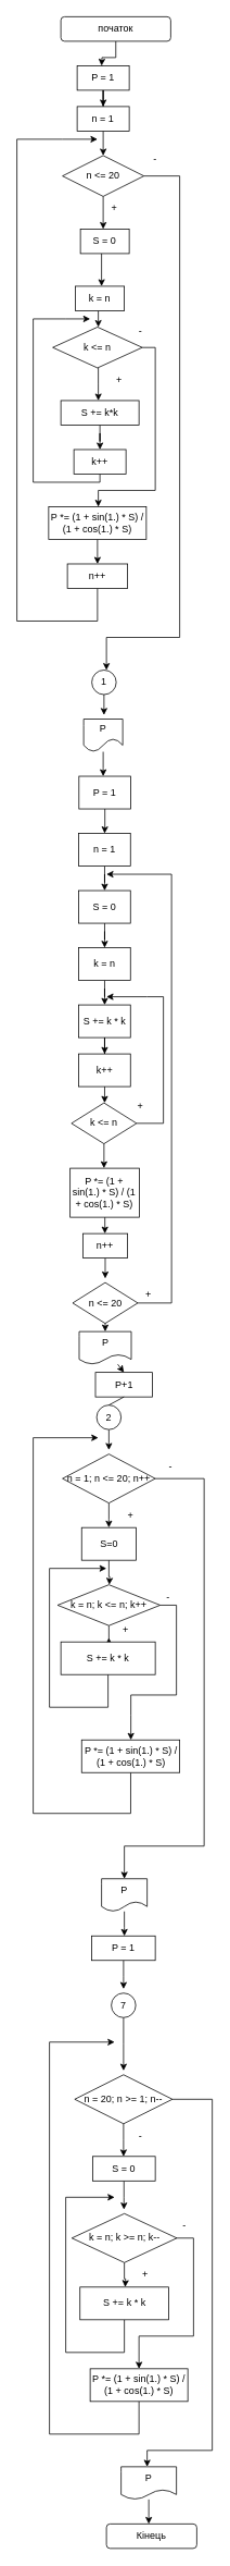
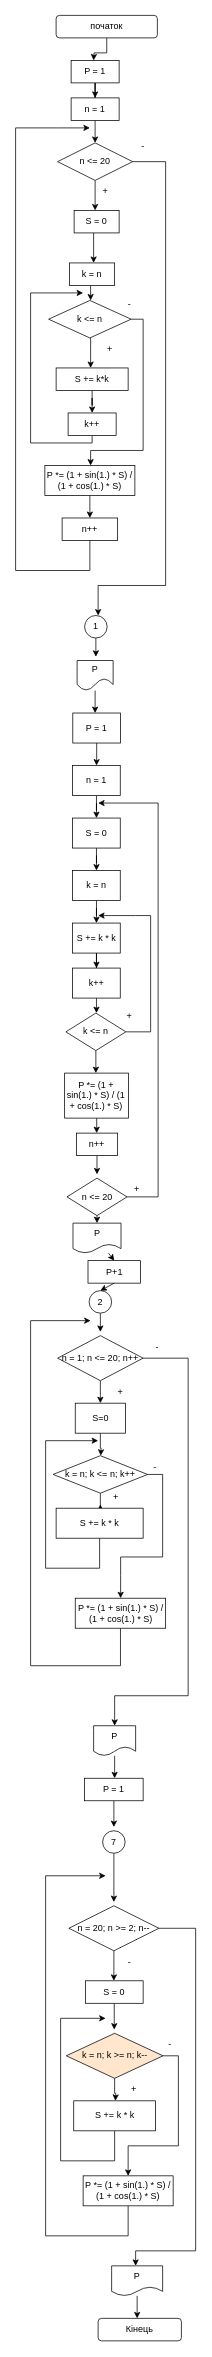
  <mxCell id="0" />
  <mxCell id="1" parent="0" />
  <mxCell id="2" style="edgeStyle=orthogonalEdgeStyle;rounded=0;orthogonalLoop=1;jettySize=auto;html=1;" parent="1" source="3" edge="1"><mxGeometry relative="1" as="geometry"><mxPoint x="124" y="80" as="targetPoint" /></mxGeometry></mxCell>
  <mxCell id="3" value="початок" style="rounded=1;whiteSpace=wrap;html=1;" parent="1" vertex="1"><mxGeometry x="74" y="20" width="135" height="30" as="geometry" /></mxCell>
  <mxCell id="4" style="edgeStyle=orthogonalEdgeStyle;rounded=0;orthogonalLoop=1;jettySize=auto;html=1;" parent="1" source="6" target="8" edge="1"><mxGeometry relative="1" as="geometry" /></mxCell>
  <mxCell id="5" style="edgeStyle=orthogonalEdgeStyle;rounded=0;orthogonalLoop=1;jettySize=auto;html=1;exitX=0.5;exitY=0;exitDx=0;exitDy=0;" parent="1" source="6" edge="1"><mxGeometry relative="1" as="geometry"><mxPoint x="124" y="105" as="targetPoint" /></mxGeometry></mxCell>
  <mxCell id="6" value="P = 1" style="rounded=0;whiteSpace=wrap;html=1;" parent="1" vertex="1"><mxGeometry x="94" y="80" width="64" height="30" as="geometry" /></mxCell>
  <mxCell id="7" style="edgeStyle=orthogonalEdgeStyle;rounded=0;orthogonalLoop=1;jettySize=auto;html=1;" parent="1" source="8" edge="1"><mxGeometry relative="1" as="geometry"><mxPoint x="126" y="190" as="targetPoint" /><Array as="points"><mxPoint x="126" y="190" /><mxPoint x="126" y="190" /></Array></mxGeometry></mxCell>
  <mxCell id="8" value="n = 1" style="rounded=0;whiteSpace=wrap;html=1;" parent="1" vertex="1"><mxGeometry x="94" y="130" width="64" height="30" as="geometry" /></mxCell>
  <mxCell id="9" style="edgeStyle=orthogonalEdgeStyle;rounded=0;orthogonalLoop=1;jettySize=auto;html=1;" parent="1" source="11" edge="1"><mxGeometry relative="1" as="geometry"><mxPoint x="126" y="280" as="targetPoint" /><Array as="points"><mxPoint x="126" y="280" /></Array></mxGeometry></mxCell>
  <mxCell id="10" style="edgeStyle=orthogonalEdgeStyle;rounded=0;orthogonalLoop=1;jettySize=auto;html=1;" edge="1" parent="1" source="11"><mxGeometry relative="1" as="geometry"><mxPoint x="130" y="820" as="targetPoint" /><Array as="points"><mxPoint x="220" y="215" /><mxPoint x="220" y="780" /><mxPoint x="130" y="780" /></Array></mxGeometry></mxCell>
  <mxCell id="11" value="n &amp;lt;= 20" style="rhombus;whiteSpace=wrap;html=1;" parent="1" vertex="1"><mxGeometry x="76" y="190" width="100" height="50" as="geometry" /></mxCell>
  <mxCell id="12" style="edgeStyle=orthogonalEdgeStyle;rounded=0;orthogonalLoop=1;jettySize=auto;html=1;" parent="1" source="13" edge="1"><mxGeometry relative="1" as="geometry"><mxPoint x="124" y="350" as="targetPoint" /><Array as="points"><mxPoint x="124" y="350" /></Array></mxGeometry></mxCell>
  <mxCell id="13" value="S = 0" style="rounded=0;whiteSpace=wrap;html=1;" parent="1" vertex="1"><mxGeometry x="98" y="280" width="60" height="30" as="geometry" /></mxCell>
  <mxCell id="14" style="edgeStyle=orthogonalEdgeStyle;rounded=0;orthogonalLoop=1;jettySize=auto;html=1;" parent="1" source="15" edge="1"><mxGeometry relative="1" as="geometry"><mxPoint x="120" y="400" as="targetPoint" /><Array as="points"><mxPoint x="120" y="380" /><mxPoint x="120" y="380" /></Array></mxGeometry></mxCell>
  <mxCell id="15" value="k = n" style="rounded=0;whiteSpace=wrap;html=1;" parent="1" vertex="1"><mxGeometry x="92" y="350" width="60" height="30" as="geometry" /></mxCell>
  <mxCell id="16" style="edgeStyle=orthogonalEdgeStyle;rounded=0;orthogonalLoop=1;jettySize=auto;html=1;" parent="1" source="18" edge="1"><mxGeometry relative="1" as="geometry"><mxPoint x="120" y="490" as="targetPoint" /><Array as="points"><mxPoint x="120" y="470" /><mxPoint x="120" y="470" /></Array></mxGeometry></mxCell>
  <mxCell id="17" style="edgeStyle=orthogonalEdgeStyle;rounded=0;orthogonalLoop=1;jettySize=auto;html=1;" parent="1" source="18" edge="1"><mxGeometry relative="1" as="geometry"><mxPoint x="120" y="620" as="targetPoint" /><Array as="points"><mxPoint x="190" y="425" /><mxPoint x="190" y="600" /><mxPoint x="120" y="600" /></Array></mxGeometry></mxCell>
  <mxCell id="18" value="k &amp;lt;= n" style="rhombus;whiteSpace=wrap;html=1;" parent="1" vertex="1"><mxGeometry x="64" y="400" width="110" height="50" as="geometry" /></mxCell>
  <mxCell id="19" style="edgeStyle=orthogonalEdgeStyle;rounded=0;orthogonalLoop=1;jettySize=auto;html=1;" parent="1" source="20" target="22" edge="1"><mxGeometry relative="1" as="geometry" /></mxCell>
  <mxCell id="20" value="S += k*k" style="rounded=0;whiteSpace=wrap;html=1;" parent="1" vertex="1"><mxGeometry x="74" y="490" width="96" height="30" as="geometry" /></mxCell>
  <mxCell id="21" style="edgeStyle=orthogonalEdgeStyle;rounded=0;orthogonalLoop=1;jettySize=auto;html=1;" parent="1" source="22" edge="1"><mxGeometry relative="1" as="geometry"><mxPoint x="110" y="390" as="targetPoint" /><Array as="points"><mxPoint x="122" y="590" /><mxPoint x="40" y="590" /><mxPoint x="40" y="390" /><mxPoint x="80" y="390" /></Array></mxGeometry></mxCell>
  <mxCell id="22" value="k++" style="rounded=0;whiteSpace=wrap;html=1;" parent="1" vertex="1"><mxGeometry x="90" y="550" width="64" height="30" as="geometry" /></mxCell>
  <mxCell id="23" style="edgeStyle=orthogonalEdgeStyle;rounded=0;orthogonalLoop=1;jettySize=auto;html=1;" parent="1" source="24" target="26" edge="1"><mxGeometry relative="1" as="geometry"><mxPoint x="119" y="690" as="targetPoint" /><Array as="points"><mxPoint x="119" y="660" /><mxPoint x="119" y="660" /></Array></mxGeometry></mxCell>
  <mxCell id="24" value="P *= (1 + sin(1.) * S) / (1 + cos(1.) * S)" style="rounded=0;whiteSpace=wrap;html=1;" parent="1" vertex="1"><mxGeometry x="59" y="620" width="120" height="40" as="geometry" /></mxCell>
  <mxCell id="25" style="edgeStyle=orthogonalEdgeStyle;rounded=0;orthogonalLoop=1;jettySize=auto;html=1;" parent="1" source="26" edge="1"><mxGeometry relative="1" as="geometry"><mxPoint x="119" y="170" as="targetPoint" /><Array as="points"><mxPoint x="119" y="760" /><mxPoint x="20" y="760" /><mxPoint x="20" y="170" /><mxPoint x="76" y="170" /></Array></mxGeometry></mxCell>
  <mxCell id="26" value="n++" style="rounded=0;whiteSpace=wrap;html=1;" parent="1" vertex="1"><mxGeometry x="82" y="690" width="74" height="30" as="geometry" /></mxCell>
  <mxCell id="27" style="edgeStyle=orthogonalEdgeStyle;rounded=0;orthogonalLoop=1;jettySize=auto;html=1;" edge="1" parent="1" source="28"><mxGeometry relative="1" as="geometry"><mxPoint x="127" y="875" as="targetPoint" /></mxGeometry></mxCell>
  <mxCell id="28" value="1" style="ellipse;whiteSpace=wrap;html=1;aspect=fixed;" vertex="1" parent="1"><mxGeometry x="112" y="820" width="30" height="30" as="geometry" /></mxCell>
  <mxCell id="29" style="edgeStyle=orthogonalEdgeStyle;rounded=0;orthogonalLoop=1;jettySize=auto;html=1;" edge="1" parent="1" source="30"><mxGeometry relative="1" as="geometry"><mxPoint x="126" y="950" as="targetPoint" /></mxGeometry></mxCell>
  <mxCell id="30" value="P" style="shape=document;whiteSpace=wrap;html=1;boundedLbl=1;size=0.4;" vertex="1" parent="1"><mxGeometry x="102" y="880" width="48" height="40" as="geometry" /></mxCell>
  <mxCell id="31" style="edgeStyle=orthogonalEdgeStyle;rounded=0;orthogonalLoop=1;jettySize=auto;html=1;" edge="1" parent="1" source="32" target="34"><mxGeometry relative="1" as="geometry" /></mxCell>
  <mxCell id="32" value="P = 1" style="rounded=0;whiteSpace=wrap;html=1;" vertex="1" parent="1"><mxGeometry x="96.25" y="950" width="63.5" height="40" as="geometry" /></mxCell>
  <mxCell id="33" style="edgeStyle=orthogonalEdgeStyle;rounded=0;orthogonalLoop=1;jettySize=auto;html=1;" edge="1" parent="1" source="34" target="36"><mxGeometry relative="1" as="geometry" /></mxCell>
  <mxCell id="34" value="n = 1" style="rounded=0;whiteSpace=wrap;html=1;" vertex="1" parent="1"><mxGeometry x="96" y="1020" width="63.5" height="40" as="geometry" /></mxCell>
  <mxCell id="35" style="edgeStyle=orthogonalEdgeStyle;rounded=0;orthogonalLoop=1;jettySize=auto;html=1;" edge="1" parent="1" source="36" target="38"><mxGeometry relative="1" as="geometry" /></mxCell>
  <mxCell id="36" value="S = 0" style="rounded=0;whiteSpace=wrap;html=1;" vertex="1" parent="1"><mxGeometry x="96" y="1090" width="63.5" height="40" as="geometry" /></mxCell>
  <mxCell id="37" style="edgeStyle=orthogonalEdgeStyle;rounded=0;orthogonalLoop=1;jettySize=auto;html=1;" edge="1" parent="1" source="38" target="40"><mxGeometry relative="1" as="geometry" /></mxCell>
  <mxCell id="38" value="k = n" style="rounded=0;whiteSpace=wrap;html=1;" vertex="1" parent="1"><mxGeometry x="96" y="1160" width="63.5" height="40" as="geometry" /></mxCell>
  <mxCell id="39" style="edgeStyle=orthogonalEdgeStyle;rounded=0;orthogonalLoop=1;jettySize=auto;html=1;" edge="1" parent="1" source="40" target="42"><mxGeometry relative="1" as="geometry" /></mxCell>
  <mxCell id="40" value="S += k * k" style="rounded=0;whiteSpace=wrap;html=1;" vertex="1" parent="1"><mxGeometry x="96" y="1230" width="63.5" height="40" as="geometry" /></mxCell>
  <mxCell id="41" style="edgeStyle=orthogonalEdgeStyle;rounded=0;orthogonalLoop=1;jettySize=auto;html=1;" edge="1" parent="1" source="42"><mxGeometry relative="1" as="geometry"><mxPoint x="127.8" y="1350" as="targetPoint" /></mxGeometry></mxCell>
  <mxCell id="42" value="k++" style="rounded=0;whiteSpace=wrap;html=1;" vertex="1" parent="1"><mxGeometry x="96" y="1290" width="63.5" height="40" as="geometry" /></mxCell>
  <mxCell id="43" style="edgeStyle=orthogonalEdgeStyle;rounded=0;orthogonalLoop=1;jettySize=auto;html=1;" edge="1" parent="1" source="45"><mxGeometry relative="1" as="geometry"><mxPoint x="130" y="1220" as="targetPoint" /><Array as="points"><mxPoint x="200" y="1375" /><mxPoint x="200" y="1220" /><mxPoint x="180" y="1220" /></Array></mxGeometry></mxCell>
  <mxCell id="44" style="edgeStyle=orthogonalEdgeStyle;rounded=0;orthogonalLoop=1;jettySize=auto;html=1;" edge="1" parent="1" source="45" target="52"><mxGeometry relative="1" as="geometry"><mxPoint x="127" y="1440" as="targetPoint" /><Array as="points"><mxPoint x="127" y="1440" /></Array></mxGeometry></mxCell>
  <mxCell id="45" value="k &amp;lt;= n" style="rhombus;whiteSpace=wrap;html=1;" vertex="1" parent="1"><mxGeometry x="87" y="1350" width="80" height="50" as="geometry" /></mxCell>
  <mxCell id="46" value="+" style="text;html=1;strokeColor=none;fillColor=none;align=center;verticalAlign=middle;whiteSpace=wrap;rounded=0;" vertex="1" parent="1"><mxGeometry x="142" y="1340" width="60" height="30" as="geometry" /></mxCell>
  <mxCell id="47" value="-" style="text;html=1;strokeColor=none;fillColor=none;align=center;verticalAlign=middle;whiteSpace=wrap;rounded=0;" vertex="1" parent="1"><mxGeometry x="142" y="390" width="60" height="30" as="geometry" /></mxCell>
  <mxCell id="48" value="-" style="text;html=1;strokeColor=none;fillColor=none;align=center;verticalAlign=middle;whiteSpace=wrap;rounded=0;" vertex="1" parent="1"><mxGeometry x="159.5" y="180" width="60" height="30" as="geometry" /></mxCell>
  <mxCell id="49" value="+" style="text;html=1;strokeColor=none;fillColor=none;align=center;verticalAlign=middle;whiteSpace=wrap;rounded=0;" vertex="1" parent="1"><mxGeometry x="110" y="240" width="60" height="30" as="geometry" /></mxCell>
  <mxCell id="50" value="+" style="text;html=1;strokeColor=none;fillColor=none;align=center;verticalAlign=middle;whiteSpace=wrap;rounded=0;" vertex="1" parent="1"><mxGeometry x="116" y="450" width="60" height="30" as="geometry" /></mxCell>
  <mxCell id="51" style="edgeStyle=orthogonalEdgeStyle;rounded=0;orthogonalLoop=1;jettySize=auto;html=1;" edge="1" parent="1" source="52" target="54"><mxGeometry relative="1" as="geometry" /></mxCell>
  <mxCell id="52" value="P *= (1 + sin(1.) * S) / (1 + cos(1.) * S)" style="rounded=0;whiteSpace=wrap;html=1;" vertex="1" parent="1"><mxGeometry x="85.38" y="1430" width="85.25" height="60" as="geometry" /></mxCell>
  <mxCell id="53" style="edgeStyle=orthogonalEdgeStyle;rounded=0;orthogonalLoop=1;jettySize=auto;html=1;" edge="1" parent="1" source="54"><mxGeometry relative="1" as="geometry"><mxPoint x="128.5" y="1565" as="targetPoint" /></mxGeometry></mxCell>
  <mxCell id="54" value="n++" style="rounded=0;whiteSpace=wrap;html=1;" vertex="1" parent="1"><mxGeometry x="101" y="1510" width="55" height="30" as="geometry" /></mxCell>
  <mxCell id="55" style="edgeStyle=orthogonalEdgeStyle;rounded=0;orthogonalLoop=1;jettySize=auto;html=1;" edge="1" parent="1" source="56"><mxGeometry relative="1" as="geometry"><mxPoint x="130" y="1070" as="targetPoint" /><Array as="points"><mxPoint x="210" y="1595" /><mxPoint x="210" y="1070" /></Array></mxGeometry></mxCell>
  <mxCell id="56" value="n &amp;lt;= 20" style="rhombus;whiteSpace=wrap;html=1;" vertex="1" parent="1"><mxGeometry x="88.5" y="1570" width="80" height="50" as="geometry" /></mxCell>
  <mxCell id="57" value="+" style="text;html=1;strokeColor=none;fillColor=none;align=center;verticalAlign=middle;whiteSpace=wrap;rounded=0;" vertex="1" parent="1"><mxGeometry x="152" y="1570" width="60" height="30" as="geometry" /></mxCell>
  <mxCell id="58" value="P" style="shape=document;whiteSpace=wrap;html=1;boundedLbl=1;" vertex="1" parent="1"><mxGeometry x="96.5" y="1630" width="64" height="40" as="geometry" /></mxCell>
  <mxCell id="59" style="edgeStyle=orthogonalEdgeStyle;rounded=0;orthogonalLoop=1;jettySize=auto;html=1;" edge="1" parent="1" source="60"><mxGeometry relative="1" as="geometry"><mxPoint x="133" y="1775" as="targetPoint" /></mxGeometry></mxCell>
  <mxCell id="60" value="2" style="ellipse;whiteSpace=wrap;html=1;aspect=fixed;" vertex="1" parent="1"><mxGeometry x="118" y="1720" width="30" height="30" as="geometry" /></mxCell>
  <mxCell id="61" style="edgeStyle=orthogonalEdgeStyle;rounded=0;orthogonalLoop=1;jettySize=auto;html=1;" edge="1" parent="1" source="63"><mxGeometry relative="1" as="geometry"><mxPoint x="133" y="1870" as="targetPoint" /></mxGeometry></mxCell>
  <mxCell id="62" style="edgeStyle=orthogonalEdgeStyle;rounded=0;orthogonalLoop=1;jettySize=auto;html=1;" edge="1" parent="1" source="63" target="78"><mxGeometry relative="1" as="geometry"><mxPoint x="170" y="2290" as="targetPoint" /><Array as="points"><mxPoint x="250" y="1810" /><mxPoint x="250" y="2260" /></Array></mxGeometry></mxCell>
  <mxCell id="63" value="n = 1; n &amp;lt;= 20; n++" style="rhombus;whiteSpace=wrap;html=1;" vertex="1" parent="1"><mxGeometry x="76" y="1780" width="114" height="60" as="geometry" /></mxCell>
  <mxCell id="64" style="edgeStyle=orthogonalEdgeStyle;rounded=0;orthogonalLoop=1;jettySize=auto;html=1;" edge="1" parent="1" source="65"><mxGeometry relative="1" as="geometry"><mxPoint x="133.5" y="1940" as="targetPoint" /></mxGeometry></mxCell>
  <mxCell id="65" value="S=0" style="rounded=0;whiteSpace=wrap;html=1;" vertex="1" parent="1"><mxGeometry x="99.5" y="1870" width="67" height="40" as="geometry" /></mxCell>
  <mxCell id="66" style="edgeStyle=orthogonalEdgeStyle;rounded=0;orthogonalLoop=1;jettySize=auto;html=1;" edge="1" parent="1" source="68"><mxGeometry relative="1" as="geometry"><mxPoint x="133" y="2005" as="targetPoint" /></mxGeometry></mxCell>
  <mxCell id="67" style="edgeStyle=orthogonalEdgeStyle;rounded=0;orthogonalLoop=1;jettySize=auto;html=1;" edge="1" parent="1" source="68" target="73"><mxGeometry relative="1" as="geometry"><mxPoint x="160" y="2120" as="targetPoint" /><Array as="points"><mxPoint x="216" y="1965" /><mxPoint x="216" y="2075" /><mxPoint x="160" y="2075" /><mxPoint x="160" y="2100" /></Array></mxGeometry></mxCell>
  <mxCell id="68" value="k = n; k &amp;lt;= n; k++" style="rhombus;whiteSpace=wrap;html=1;" vertex="1" parent="1"><mxGeometry x="70" y="1940" width="126" height="50" as="geometry" /></mxCell>
  <mxCell id="69" style="edgeStyle=orthogonalEdgeStyle;rounded=0;orthogonalLoop=1;jettySize=auto;html=1;" edge="1" parent="1" source="70"><mxGeometry relative="1" as="geometry"><mxPoint x="130" y="1920" as="targetPoint" /><Array as="points"><mxPoint x="132" y="2090" /><mxPoint x="60" y="2090" /><mxPoint x="60" y="1920" /></Array></mxGeometry></mxCell>
  <mxCell id="70" value="S += k * k" style="rounded=0;whiteSpace=wrap;html=1;" vertex="1" parent="1"><mxGeometry x="74" y="2010" width="116" height="40" as="geometry" /></mxCell>
  <mxCell id="71" value="+" style="text;html=1;strokeColor=none;fillColor=none;align=center;verticalAlign=middle;whiteSpace=wrap;rounded=0;" vertex="1" parent="1"><mxGeometry x="124" y="1980" width="60" height="30" as="geometry" /></mxCell>
  <mxCell id="72" style="edgeStyle=orthogonalEdgeStyle;rounded=0;orthogonalLoop=1;jettySize=auto;html=1;" edge="1" parent="1" source="73"><mxGeometry relative="1" as="geometry"><mxPoint x="120" y="1760" as="targetPoint" /><Array as="points"><mxPoint x="160" y="2220" /><mxPoint x="40" y="2220" /><mxPoint x="40" y="1760" /></Array></mxGeometry></mxCell>
  <mxCell id="73" value="P *= (1 + sin(1.) * S) / (1 + cos(1.) * S)" style="rounded=0;whiteSpace=wrap;html=1;" vertex="1" parent="1"><mxGeometry x="99.5" y="2130" width="120.5" height="40" as="geometry" /></mxCell>
  <mxCell id="74" value="-" style="text;html=1;strokeColor=none;fillColor=none;align=center;verticalAlign=middle;whiteSpace=wrap;rounded=0;" vertex="1" parent="1"><mxGeometry x="176" y="1940" width="60" height="30" as="geometry" /></mxCell>
  <mxCell id="75" value="+" style="text;html=1;strokeColor=none;fillColor=none;align=center;verticalAlign=middle;whiteSpace=wrap;rounded=0;" vertex="1" parent="1"><mxGeometry x="130" y="1840" width="60" height="30" as="geometry" /></mxCell>
  <mxCell id="76" value="-" style="text;html=1;strokeColor=none;fillColor=none;align=center;verticalAlign=middle;whiteSpace=wrap;rounded=0;" vertex="1" parent="1"><mxGeometry x="179" y="1780" width="60" height="30" as="geometry" /></mxCell>
  <mxCell id="77" style="edgeStyle=orthogonalEdgeStyle;rounded=0;orthogonalLoop=1;jettySize=auto;html=1;" edge="1" parent="1" source="78"><mxGeometry relative="1" as="geometry"><mxPoint x="152" y="2370" as="targetPoint" /></mxGeometry></mxCell>
  <mxCell id="78" value="P" style="shape=document;whiteSpace=wrap;html=1;boundedLbl=1;" vertex="1" parent="1"><mxGeometry x="124" y="2300" width="56" height="40" as="geometry" /></mxCell>
  <mxCell id="79" style="edgeStyle=orthogonalEdgeStyle;rounded=0;orthogonalLoop=1;jettySize=auto;html=1;" edge="1" parent="1" source="80"><mxGeometry relative="1" as="geometry"><mxPoint x="151" y="2435" as="targetPoint" /></mxGeometry></mxCell>
  <mxCell id="80" value="P = 1" style="rounded=0;whiteSpace=wrap;html=1;" vertex="1" parent="1"><mxGeometry x="112" y="2370" width="78" height="30" as="geometry" /></mxCell>
  <mxCell id="81" value="P+1" style="rounded=0;whiteSpace=wrap;html=1;" vertex="1" parent="1"><mxGeometry x="116.5" y="1680" width="70" height="30" as="geometry" /></mxCell>
  <mxCell id="82" value="" style="endArrow=classic;html=1;rounded=0;exitX=0.5;exitY=1;exitDx=0;exitDy=0;entryX=0.5;entryY=0;entryDx=0;entryDy=0;" edge="1" parent="1" source="56" target="58"><mxGeometry width="50" height="50" relative="1" as="geometry"><mxPoint x="120" y="1610" as="sourcePoint" /><mxPoint x="170" y="1560" as="targetPoint" /></mxGeometry></mxCell>
  <mxCell id="83" value="" style="endArrow=classic;html=1;rounded=0;entryX=0.5;entryY=0;entryDx=0;entryDy=0;" edge="1" parent="1" source="58" target="81"><mxGeometry width="50" height="50" relative="1" as="geometry"><mxPoint x="120" y="1610" as="sourcePoint" /><mxPoint x="170" y="1560" as="targetPoint" /></mxGeometry></mxCell>
- <mxCell id="84" value="" style="endArrow=none;html=1;rounded=0;entryX=0.5;entryY=0;entryDx=0;entryDy=0;exitX=0.5;exitY=1;exitDx=0;exitDy=0;" edge="1" parent="1" source="81" target="60"><mxGeometry width="50" height="50" relative="1" as="geometry"><mxPoint x="120" y="1610" as="sourcePoint" /><mxPoint x="170" y="1560" as="targetPoint" /></mxGeometry></mxCell>
+ <mxCell id="84" value="" style="endArrow=classic;html=1;rounded=0;entryX=0.5;entryY=0;entryDx=0;entryDy=0;exitX=0.5;exitY=1;exitDx=0;exitDy=0;" edge="1" parent="1" source="81" target="60"><mxGeometry width="50" height="50" relative="1" as="geometry"><mxPoint x="120" y="1610" as="sourcePoint" /><mxPoint x="170" y="1560" as="targetPoint" /></mxGeometry></mxCell>
  <mxCell id="85" style="edgeStyle=orthogonalEdgeStyle;rounded=0;orthogonalLoop=1;jettySize=auto;html=1;" edge="1" parent="1" source="86"><mxGeometry relative="1" as="geometry"><mxPoint x="151" y="2535" as="targetPoint" /></mxGeometry></mxCell>
  <mxCell id="86" value="7" style="ellipse;whiteSpace=wrap;html=1;aspect=fixed;" vertex="1" parent="1"><mxGeometry x="136" y="2440" width="30" height="30" as="geometry" /></mxCell>
  <mxCell id="87" style="edgeStyle=orthogonalEdgeStyle;rounded=0;orthogonalLoop=1;jettySize=auto;html=1;" edge="1" parent="1" source="89"><mxGeometry relative="1" as="geometry"><mxPoint x="151" y="2640" as="targetPoint" /></mxGeometry></mxCell>
  <mxCell id="88" style="edgeStyle=orthogonalEdgeStyle;rounded=0;orthogonalLoop=1;jettySize=auto;html=1;" edge="1" parent="1" source="89" target="103"><mxGeometry relative="1" as="geometry"><mxPoint x="180" y="3060" as="targetPoint" /><Array as="points"><mxPoint x="260" y="2570" /><mxPoint x="260" y="3000" /><mxPoint x="180" y="3000" /></Array></mxGeometry></mxCell>
- <mxCell id="89" value="n = 20; n &amp;gt;= 1; n--" style="rhombus;whiteSpace=wrap;html=1;" vertex="1" parent="1"><mxGeometry x="91" y="2540" width="120" height="60" as="geometry" /></mxCell>
+ <mxCell id="89" value="n = 20; n &amp;gt;= 2; n--" style="rhombus;whiteSpace=wrap;html=1;" vertex="1" parent="1"><mxGeometry x="91" y="2540" width="120" height="60" as="geometry" /></mxCell>
  <mxCell id="90" value="-" style="text;html=1;strokeColor=none;fillColor=none;align=center;verticalAlign=middle;whiteSpace=wrap;rounded=0;" vertex="1" parent="1"><mxGeometry x="142" y="2600" width="60" height="30" as="geometry" /></mxCell>
  <mxCell id="91" style="edgeStyle=orthogonalEdgeStyle;rounded=0;orthogonalLoop=1;jettySize=auto;html=1;" edge="1" parent="1" source="92"><mxGeometry relative="1" as="geometry"><mxPoint x="151.5" y="2705" as="targetPoint" /></mxGeometry></mxCell>
  <mxCell id="92" value="S = 0" style="rounded=0;whiteSpace=wrap;html=1;" vertex="1" parent="1"><mxGeometry x="113" y="2640" width="77" height="30" as="geometry" /></mxCell>
  <mxCell id="93" style="edgeStyle=orthogonalEdgeStyle;rounded=0;orthogonalLoop=1;jettySize=auto;html=1;" edge="1" parent="1" source="95"><mxGeometry relative="1" as="geometry"><mxPoint x="153" y="2800" as="targetPoint" /></mxGeometry></mxCell>
  <mxCell id="94" style="edgeStyle=orthogonalEdgeStyle;rounded=0;orthogonalLoop=1;jettySize=auto;html=1;" edge="1" parent="1" source="95" target="101"><mxGeometry relative="1" as="geometry"><mxPoint x="170" y="2920" as="targetPoint" /><Array as="points"><mxPoint x="237" y="2740" /><mxPoint x="237" y="2860" /><mxPoint x="170" y="2860" /></Array></mxGeometry></mxCell>
- <mxCell id="95" value="k = n; k &amp;gt;= n; k--" style="rhombus;whiteSpace=wrap;html=1;" vertex="1" parent="1"><mxGeometry x="87.5" y="2710" width="129" height="60" as="geometry" /></mxCell>
+ <mxCell id="95" value="k = n; k &amp;gt;= n; k--" style="rhombus;whiteSpace=wrap;html=1;fillColor=#ffe6cc;" vertex="1" parent="1"><mxGeometry x="87.5" y="2710" width="129" height="60" as="geometry" /></mxCell>
  <mxCell id="96" style="edgeStyle=orthogonalEdgeStyle;rounded=0;orthogonalLoop=1;jettySize=auto;html=1;" edge="1" parent="1" source="97"><mxGeometry relative="1" as="geometry"><mxPoint x="140" y="2690" as="targetPoint" /><Array as="points"><mxPoint x="152" y="2880" /><mxPoint x="80" y="2880" /></Array></mxGeometry></mxCell>
  <mxCell id="97" value="S += k * k" style="rounded=0;whiteSpace=wrap;html=1;" vertex="1" parent="1"><mxGeometry x="97.5" y="2800" width="109" height="40" as="geometry" /></mxCell>
  <mxCell id="98" value="+" style="text;html=1;strokeColor=none;fillColor=none;align=center;verticalAlign=middle;whiteSpace=wrap;rounded=0;" vertex="1" parent="1"><mxGeometry x="148" y="2770" width="60" height="30" as="geometry" /></mxCell>
  <mxCell id="99" value="-" style="text;html=1;strokeColor=none;fillColor=none;align=center;verticalAlign=middle;whiteSpace=wrap;rounded=0;" vertex="1" parent="1"><mxGeometry x="196" y="2710" width="60" height="30" as="geometry" /></mxCell>
  <mxCell id="100" style="edgeStyle=orthogonalEdgeStyle;rounded=0;orthogonalLoop=1;jettySize=auto;html=1;" edge="1" parent="1" source="101"><mxGeometry relative="1" as="geometry"><mxPoint x="140" y="2500" as="targetPoint" /><Array as="points"><mxPoint x="170" y="2980" /><mxPoint x="60" y="2980" /></Array></mxGeometry></mxCell>
  <mxCell id="101" value="P *= (1 + sin(1.) * S) / (1 + cos(1.) * S)" style="rounded=0;whiteSpace=wrap;html=1;" vertex="1" parent="1"><mxGeometry x="110" y="2900" width="120" height="40" as="geometry" /></mxCell>
  <mxCell id="102" style="edgeStyle=orthogonalEdgeStyle;rounded=0;orthogonalLoop=1;jettySize=auto;html=1;" edge="1" parent="1" source="103"><mxGeometry relative="1" as="geometry"><mxPoint x="182" y="3090" as="targetPoint" /></mxGeometry></mxCell>
  <mxCell id="103" value="P" style="shape=document;whiteSpace=wrap;html=1;boundedLbl=1;" vertex="1" parent="1"><mxGeometry x="148" y="3020" width="68" height="40" as="geometry" /></mxCell>
  <mxCell id="104" value="Кінець" style="rounded=1;whiteSpace=wrap;html=1;" vertex="1" parent="1"><mxGeometry x="130" y="3090" width="111" height="30" as="geometry" /></mxCell>
